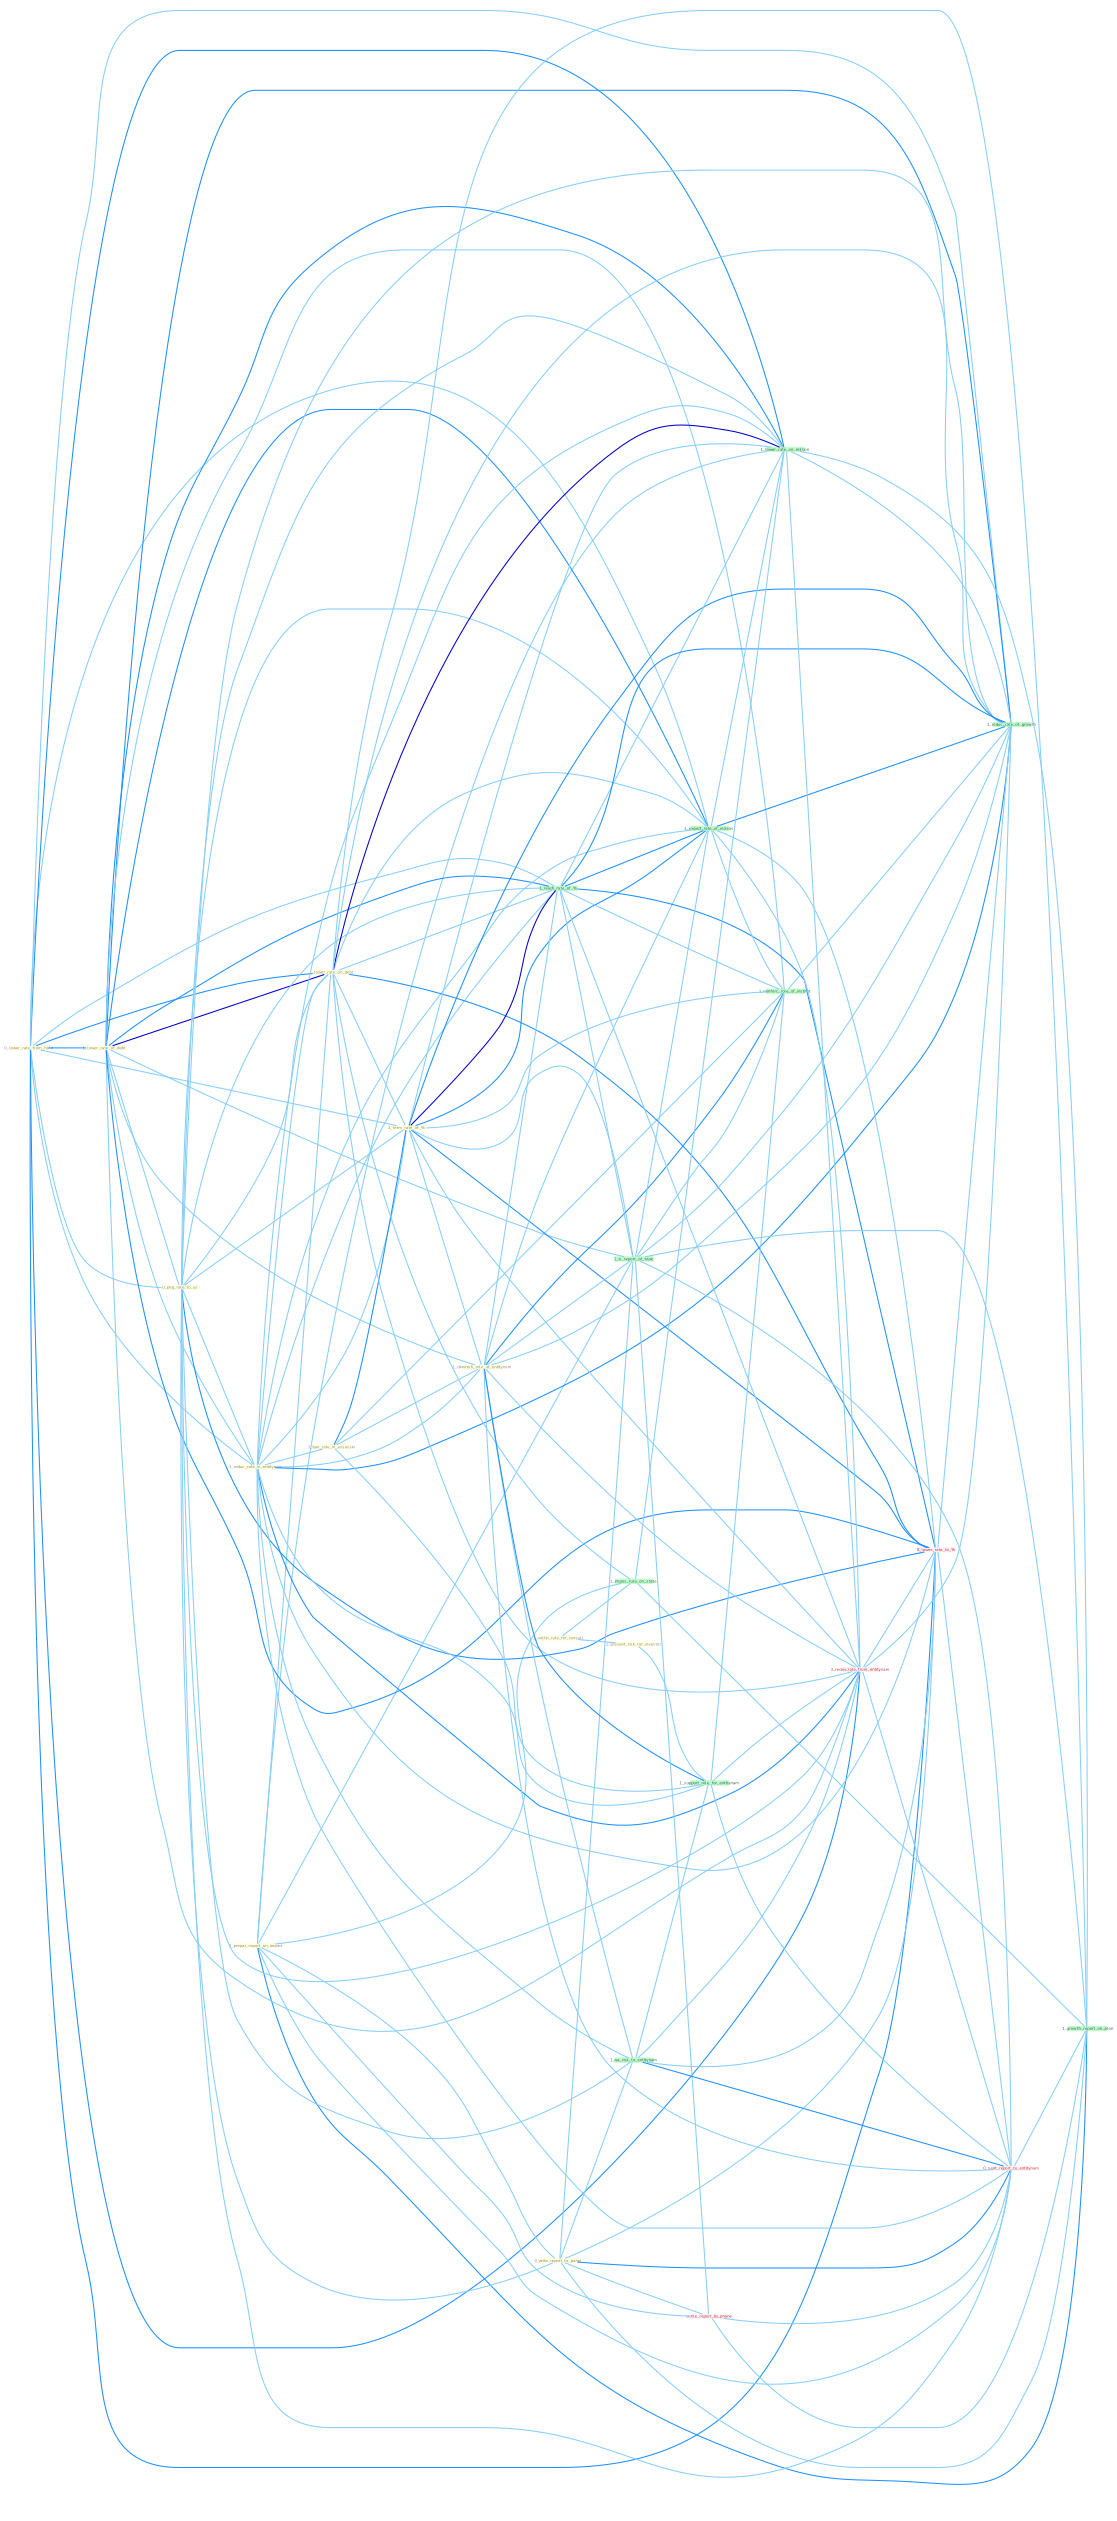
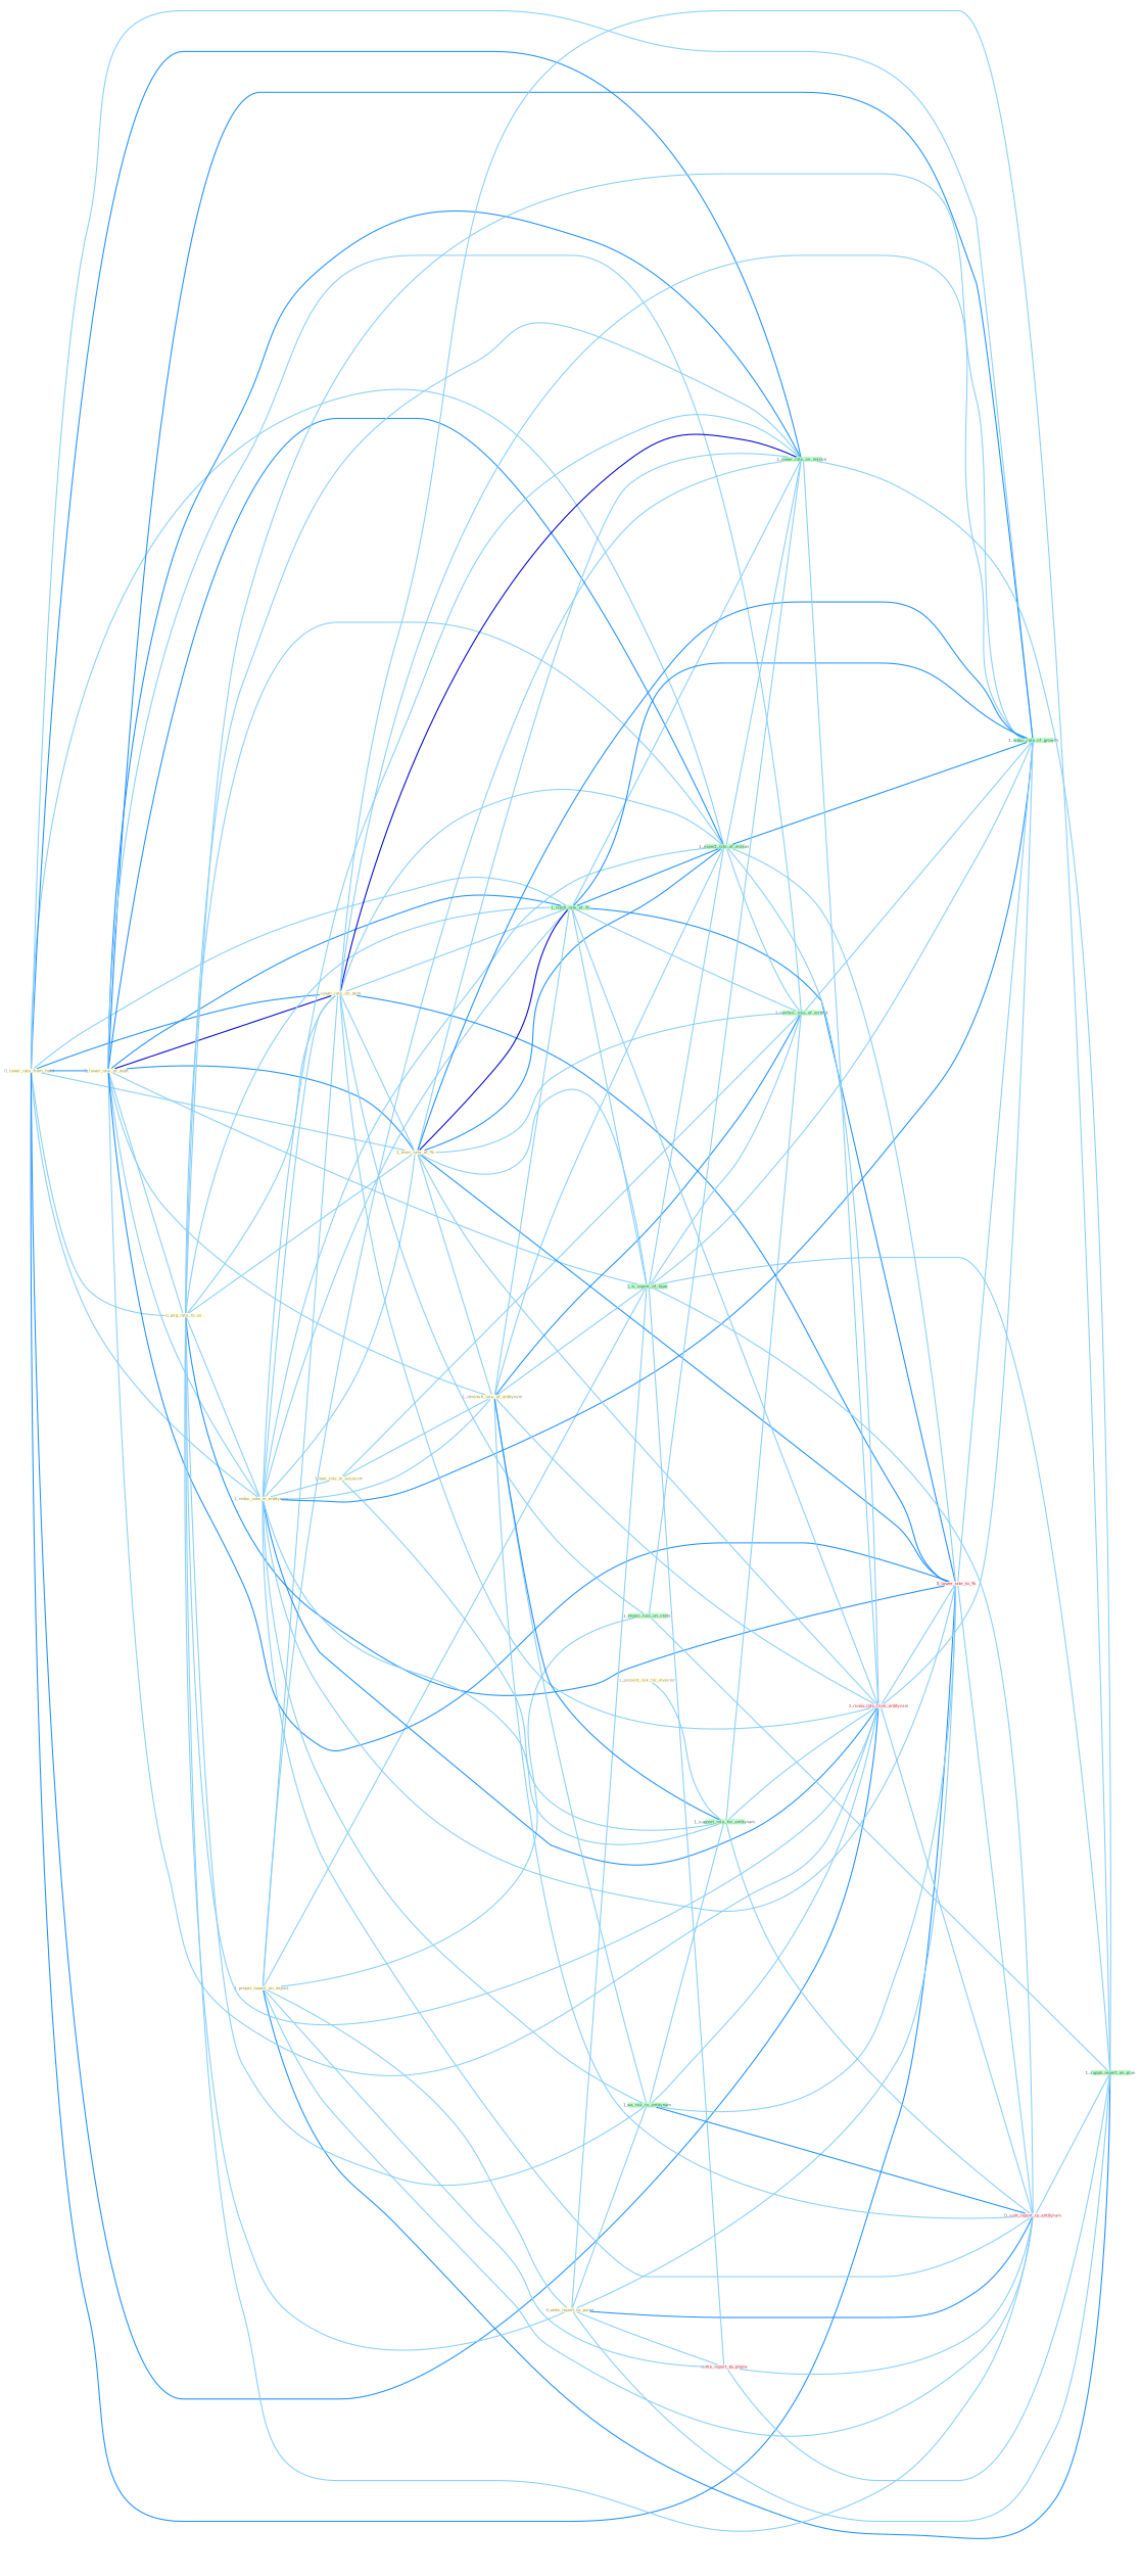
  graph {
    fontname=Nunito
    rankdir=LR
    node [color="#ffffe0" fixedsize=true fontcolor="#8b7d6b" fontname=Nunito fontsize=4 shape=polygon style=filled]
    edge [color="#87cefa" fontname=Nunito w=1]
    "0_lower_rate_from_hold " [height=.06 width=.5]
    "1_prepar_report_on_impact " [height=.06 width=.5]
    "1_lower_rate_of_debt " [height=.06 width=.5]
    "0_peg_rate_to_us " [height=.06 width=.5]
    "0_write_report_to_panel " [height=.06 width=.5]
    "1_reduc_rate_in_entitynam " [height=.06 width=.5]
    "1_ban_role_in_assassin " [height=.06 width=.5]
-   "1_outlin_rule_for_consult " [height=.06 width=.5]
    "1_lower_rate_on_debt " [height=.06 width=.5]
    "1_present_risk_for_investor " [height=.06 width=.5]
    "1_term_rate_of_% " [height=.06 width=.5]
    "1_diminish_role_of_entitynam " [height=.06 width=.5]
    "0_receiv_rate_from_entitynam " [color="#fff0f5" fontcolor="#b22222" height=.06 width=.5]
    "0_file_report_by_phone " [color="#fff0f5" fontcolor="#b22222" height=.06 width=.5]
    "0_lower_rate_to_% " [color="#fff0f5" fontcolor="#b22222" height=.06 width=.5]
    "0_sent_report_to_entitynam " [color="#fff0f5" fontcolor="#b22222" height=.06 width=.5]
    "1_reach_rate_of_% " [color="#BDFCC9" fontcolor="#2f4f4f" height=.06 width=.5]
    "1_expect_rate_of_increas " [color="#BDFCC9" fontcolor="#2f4f4f" height=.06 width=.5]
    "1_lower_rate_on_million " [color="#BDFCC9" fontcolor="#2f4f4f" height=.06 width=.5]
    "1_reduc_rate_of_growth " [color="#BDFCC9" fontcolor="#2f4f4f" height=.06 width=.5]
    "1_impos_rule_on_state " [color="#BDFCC9" fontcolor="#2f4f4f" height=.06 width=.5]
    "1_is_report_of_topic " [color="#BDFCC9" fontcolor="#2f4f4f" height=.06 width=.5]
-   "1_suppli_report_on_plan " [color="#BDFCC9" fontcolor="#2f4f4f" height=.06 width=.5 label="1_growth_report_on_plan"]
+   "1_suppli_report_on_plan " [color="#BDFCC9" fontcolor="#2f4f4f" height=.06 width=.5]
    "1_reinforc_role_of_institut " [color="#BDFCC9" fontcolor="#2f4f4f" height=.06 width=.5]
    "1_wa_risk_to_entitynam " [color="#BDFCC9" fontcolor="#2f4f4f" height=.06 width=.5]
    "1_support_role_for_entitynam " [color="#BDFCC9" fontcolor="#2f4f4f" height=.06 width=.5]
    subgraph sub_1 {
      "0_lower_rate_from_hold "
      "1_prepar_report_on_impact "
      "1_lower_rate_of_debt "
      "0_peg_rate_to_us "
      "0_write_report_to_panel "
      "1_reduc_rate_in_entitynam "
      "1_ban_role_in_assassin "
-     "1_outlin_rule_for_consult "
      "1_lower_rate_on_debt "
      "1_present_risk_for_investor "
      "1_term_rate_of_% "
      "1_diminish_role_of_entitynam "
    }
    subgraph sub_2 {
      "0_receiv_rate_from_entitynam "
      "0_file_report_by_phone "
      "0_lower_rate_to_% "
      "0_sent_report_to_entitynam "
    }
    "0_lower_rate_from_hold " -- "1_lower_rate_of_debt " [color="#1e90ff" w=2]
    "0_lower_rate_from_hold " -- "0_peg_rate_to_us "
    "0_lower_rate_from_hold " -- "1_reduc_rate_in_entitynam "
    "0_lower_rate_from_hold " -- "1_lower_rate_on_debt " [color="#1e90ff" w=2]
    "0_lower_rate_from_hold " -- "1_term_rate_of_% "
    "0_lower_rate_from_hold " -- "0_receiv_rate_from_entitynam " [color="#1e90ff" w=2]
    "0_lower_rate_from_hold " -- "0_lower_rate_to_% " [color="#1e90ff" w=2]
    "0_lower_rate_from_hold " -- "1_reach_rate_of_% "
    "0_lower_rate_from_hold " -- "1_expect_rate_of_increas "
    "0_lower_rate_from_hold " -- "1_lower_rate_on_million " [color="#1e90ff" w=2]
    "0_lower_rate_from_hold " -- "1_reduc_rate_of_growth "
    "1_prepar_report_on_impact " -- "0_write_report_to_panel "
    "1_prepar_report_on_impact " -- "1_lower_rate_on_debt "
    "1_prepar_report_on_impact " -- "0_file_report_by_phone "
    "1_prepar_report_on_impact " -- "0_sent_report_to_entitynam "
    "1_prepar_report_on_impact " -- "1_lower_rate_on_million "
    "1_prepar_report_on_impact " -- "1_impos_rule_on_state "
    "1_prepar_report_on_impact " -- "1_is_report_of_topic "
    "1_prepar_report_on_impact " -- "1_suppli_report_on_plan " [color="#1e90ff" w=2]
    "1_lower_rate_of_debt " -- "0_peg_rate_to_us "
    "1_lower_rate_of_debt " -- "1_reduc_rate_in_entitynam "
    "1_lower_rate_of_debt " -- "1_lower_rate_on_debt " [color="#0000cd" w=3]
-   "1_ban_role_in_assassin " -- "1_term_rate_of_% " [color="#1e90ff" w=2]
+   "1_lower_rate_of_debt " -- "1_term_rate_of_% " [color="#1e90ff" w=2]
    "1_lower_rate_of_debt " -- "1_diminish_role_of_entitynam "
    "1_lower_rate_of_debt " -- "0_receiv_rate_from_entitynam "
    "1_lower_rate_of_debt " -- "0_lower_rate_to_% " [color="#1e90ff" w=2]
    "1_lower_rate_of_debt " -- "1_reach_rate_of_% " [color="#1e90ff" w=2]
    "1_lower_rate_of_debt " -- "1_expect_rate_of_increas " [color="#1e90ff" w=2]
    "1_lower_rate_of_debt " -- "1_lower_rate_on_million " [color="#1e90ff" w=2]
    "1_lower_rate_of_debt " -- "1_reduc_rate_of_growth " [color="#1e90ff" w=2]
    "1_lower_rate_of_debt " -- "1_is_report_of_topic "
    "1_lower_rate_of_debt " -- "1_reinforc_role_of_institut "
    "0_peg_rate_to_us " -- "0_write_report_to_panel "
    "0_peg_rate_to_us " -- "1_reduc_rate_in_entitynam "
    "0_peg_rate_to_us " -- "1_lower_rate_on_debt "
    "0_peg_rate_to_us " -- "1_term_rate_of_% "
    "0_peg_rate_to_us " -- "0_receiv_rate_from_entitynam "
    "0_peg_rate_to_us " -- "0_lower_rate_to_% " [color="#1e90ff" w=2]
    "0_peg_rate_to_us " -- "0_sent_report_to_entitynam "
    "0_peg_rate_to_us " -- "1_reach_rate_of_% "
    "0_peg_rate_to_us " -- "1_expect_rate_of_increas "
    "0_peg_rate_to_us " -- "1_lower_rate_on_million "
    "0_peg_rate_to_us " -- "1_reduc_rate_of_growth "
    "0_peg_rate_to_us " -- "1_wa_risk_to_entitynam "
    "0_write_report_to_panel " -- "0_file_report_by_phone "
    "0_write_report_to_panel " -- "0_lower_rate_to_% "
    "0_write_report_to_panel " -- "0_sent_report_to_entitynam " [color="#1e90ff" w=2]
    "0_write_report_to_panel " -- "1_is_report_of_topic "
    "0_write_report_to_panel " -- "1_suppli_report_on_plan "
    "0_write_report_to_panel " -- "1_wa_risk_to_entitynam "
    "1_reduc_rate_in_entitynam " -- "1_ban_role_in_assassin "
    "1_reduc_rate_in_entitynam " -- "1_lower_rate_on_debt "
    "1_reduc_rate_in_entitynam " -- "1_term_rate_of_% "
    "1_reduc_rate_in_entitynam " -- "1_diminish_role_of_entitynam "
    "1_reduc_rate_in_entitynam " -- "0_receiv_rate_from_entitynam " [color="#1e90ff" w=2]
    "1_reduc_rate_in_entitynam " -- "0_lower_rate_to_% "
    "1_reduc_rate_in_entitynam " -- "0_sent_report_to_entitynam "
    "1_reduc_rate_in_entitynam " -- "1_reach_rate_of_% "
    "1_reduc_rate_in_entitynam " -- "1_expect_rate_of_increas "
    "1_reduc_rate_in_entitynam " -- "1_lower_rate_on_million "
    "1_reduc_rate_in_entitynam " -- "1_reduc_rate_of_growth " [color="#1e90ff" w=2]
    "1_reduc_rate_in_entitynam " -- "1_wa_risk_to_entitynam "
    "1_reduc_rate_in_entitynam " -- "1_support_role_for_entitynam "
    "1_ban_role_in_assassin " -- "1_diminish_role_of_entitynam "
    "1_ban_role_in_assassin " -- "1_reinforc_role_of_institut "
    "1_ban_role_in_assassin " -- "1_support_role_for_entitynam "
-   "1_outlin_rule_for_consult " -- "1_present_risk_for_investor "
-   "1_outlin_rule_for_consult " -- "1_impos_rule_on_state "
    "1_lower_rate_on_debt " -- "1_term_rate_of_% "
    "1_lower_rate_on_debt " -- "0_receiv_rate_from_entitynam "
    "1_lower_rate_on_debt " -- "0_lower_rate_to_% " [color="#1e90ff" w=2]
    "1_lower_rate_on_debt " -- "1_reach_rate_of_% "
    "1_lower_rate_on_debt " -- "1_expect_rate_of_increas "
    "1_lower_rate_on_debt " -- "1_lower_rate_on_million " [color="#0000cd" w=3]
    "1_lower_rate_on_debt " -- "1_reduc_rate_of_growth "
    "1_lower_rate_on_debt " -- "1_impos_rule_on_state "
    "1_lower_rate_on_debt " -- "1_suppli_report_on_plan "
    "1_present_risk_for_investor " -- "1_support_role_for_entitynam "
    "1_term_rate_of_% " -- "1_diminish_role_of_entitynam "
    "1_term_rate_of_% " -- "0_receiv_rate_from_entitynam "
    "1_term_rate_of_% " -- "0_lower_rate_to_% " [color="#1e90ff" w=2]
    "1_term_rate_of_% " -- "1_reach_rate_of_% " [color="#0000cd" w=3]
    "1_term_rate_of_% " -- "1_expect_rate_of_increas " [color="#1e90ff" w=2]
    "1_term_rate_of_% " -- "1_lower_rate_on_million "
    "1_term_rate_of_% " -- "1_reduc_rate_of_growth " [color="#1e90ff" w=2]
    "1_term_rate_of_% " -- "1_is_report_of_topic "
    "1_term_rate_of_% " -- "1_reinforc_role_of_institut "
    "1_diminish_role_of_entitynam " -- "0_receiv_rate_from_entitynam "
    "1_diminish_role_of_entitynam " -- "0_sent_report_to_entitynam "
    "1_diminish_role_of_entitynam " -- "1_reach_rate_of_% "
    "1_diminish_role_of_entitynam " -- "1_expect_rate_of_increas "
-   "1_diminish_role_of_entitynam " -- "1_reduc_rate_of_growth "
    "1_diminish_role_of_entitynam " -- "1_is_report_of_topic "
    "1_diminish_role_of_entitynam " -- "1_reinforc_role_of_institut " [color="#1e90ff" w=2]
    "1_diminish_role_of_entitynam " -- "1_wa_risk_to_entitynam "
    "1_diminish_role_of_entitynam " -- "1_support_role_for_entitynam " [color="#1e90ff" w=2]
    "0_receiv_rate_from_entitynam " -- "0_lower_rate_to_% "
    "0_receiv_rate_from_entitynam " -- "0_sent_report_to_entitynam "
    "0_receiv_rate_from_entitynam " -- "1_reduc_rate_of_growth "
    "0_file_report_by_phone " -- "0_sent_report_to_entitynam "
    "0_file_report_by_phone " -- "1_suppli_report_on_plan "
    "0_lower_rate_to_% " -- "0_sent_report_to_entitynam "
    "0_lower_rate_to_% " -- "1_reduc_rate_of_growth "
    "0_sent_report_to_entitynam " -- "1_suppli_report_on_plan "
    "1_reach_rate_of_% " -- "0_receiv_rate_from_entitynam "
    "1_reach_rate_of_% " -- "0_lower_rate_to_% " [color="#1e90ff" w=2]
    "1_reach_rate_of_% " -- "1_expect_rate_of_increas " [color="#1e90ff" w=2]
    "1_reach_rate_of_% " -- "1_lower_rate_on_million "
    "1_reach_rate_of_% " -- "1_reduc_rate_of_growth " [color="#1e90ff" w=2]
    "1_reach_rate_of_% " -- "1_is_report_of_topic "
    "1_reach_rate_of_% " -- "1_reinforc_role_of_institut "
    "1_expect_rate_of_increas " -- "0_receiv_rate_from_entitynam "
    "1_expect_rate_of_increas " -- "0_lower_rate_to_% "
    "1_expect_rate_of_increas " -- "1_lower_rate_on_million "
    "1_expect_rate_of_increas " -- "1_reduc_rate_of_growth " [color="#1e90ff" w=2]
    "1_expect_rate_of_increas " -- "1_reinforc_role_of_institut "
    "1_lower_rate_on_million " -- "0_receiv_rate_from_entitynam "
-   "1_lower_rate_on_million " -- "1_reduc_rate_of_growth "
    "1_lower_rate_on_million " -- "1_suppli_report_on_plan "
    "1_impos_rule_on_state " -- "1_lower_rate_on_million "
    "1_impos_rule_on_state " -- "1_suppli_report_on_plan "
    "1_is_report_of_topic " -- "0_file_report_by_phone "
    "1_is_report_of_topic " -- "0_sent_report_to_entitynam "
    "1_is_report_of_topic " -- "1_expect_rate_of_increas "
    "1_is_report_of_topic " -- "1_reduc_rate_of_growth "
    "1_is_report_of_topic " -- "1_suppli_report_on_plan "
    "1_is_report_of_topic " -- "1_reinforc_role_of_institut "
    "1_reinforc_role_of_institut " -- "1_reduc_rate_of_growth "
    "1_wa_risk_to_entitynam " -- "0_receiv_rate_from_entitynam "
    "1_wa_risk_to_entitynam " -- "0_lower_rate_to_% "
    "1_wa_risk_to_entitynam " -- "0_sent_report_to_entitynam " [color="#1e90ff" w=2]
    "1_wa_risk_to_entitynam " -- "1_support_role_for_entitynam "
    "1_support_role_for_entitynam " -- "0_receiv_rate_from_entitynam "
    "1_support_role_for_entitynam " -- "0_sent_report_to_entitynam "
    "1_support_role_for_entitynam " -- "1_reinforc_role_of_institut "
  }
